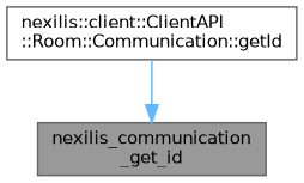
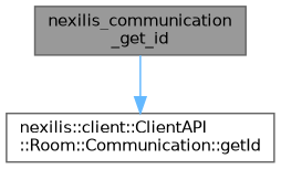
  digraph {
    rankdir=TB
    node [fontname=Helvetica fontsize=10 shape=box style=filled]
    n1 [color=gray40 fillcolor=grey60 fontcolor=black height=0.2 label="nexilis_communication\l_get_id" width=0.4]
    n2 [color=grey40 fillcolor=white height=0.2 label="nexilis::client::ClientAPI\l::Room::Communication::getId" width=0.4]
-   n2 -> n1 [color=steelblue1 fontname=Helvetica fontsize=10 labelfontname=Helvetica labelfontsize=10 style=solid]
+   n1 -> n2 [color=steelblue1 fontname=Helvetica fontsize=10 labelfontname=Helvetica labelfontsize=10 style=solid]
  }
